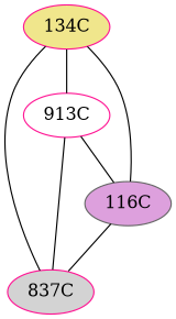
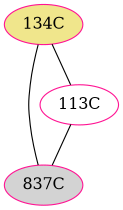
  graph {
    node [color=deeppink style="radial,filled"]
    edge [penwidth=1 style=bold]
    "134C" [fillcolor=khaki]
    n2 [fillcolor=lightgrey label="837C"]
-   "113C" [fillcolor=white label="913C"]
-   "116C" [color=gray40 fillcolor=plum]
+   "113C" [fillcolor=white]
    "134C" -- n2
    "134C" -- "113C"
-   "134C" -- "116C" [style=solid]
    "113C" -- n2
-   "113C" -- "116C" [style=solid]
-   "116C" -- n2
  }
